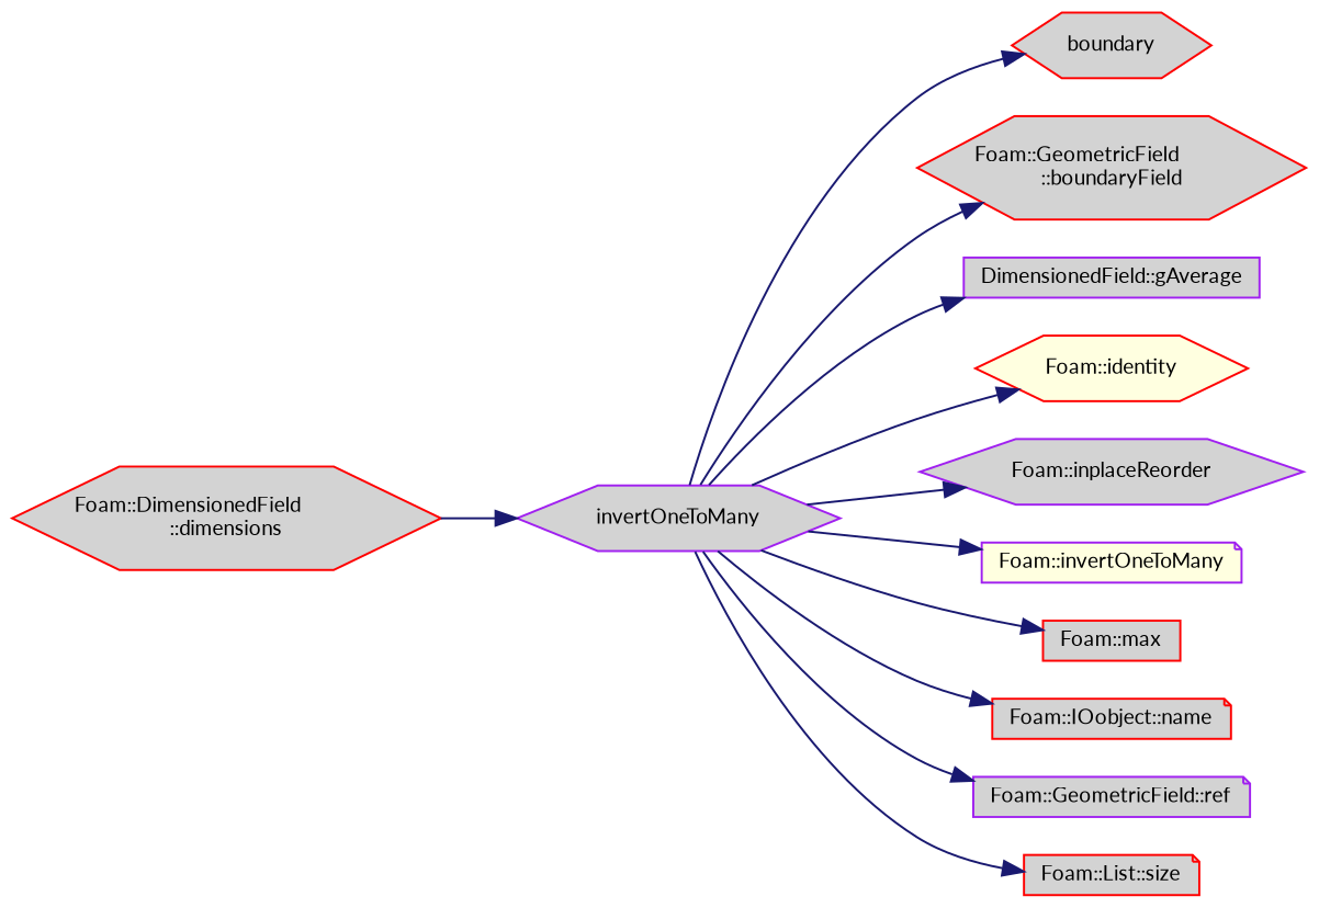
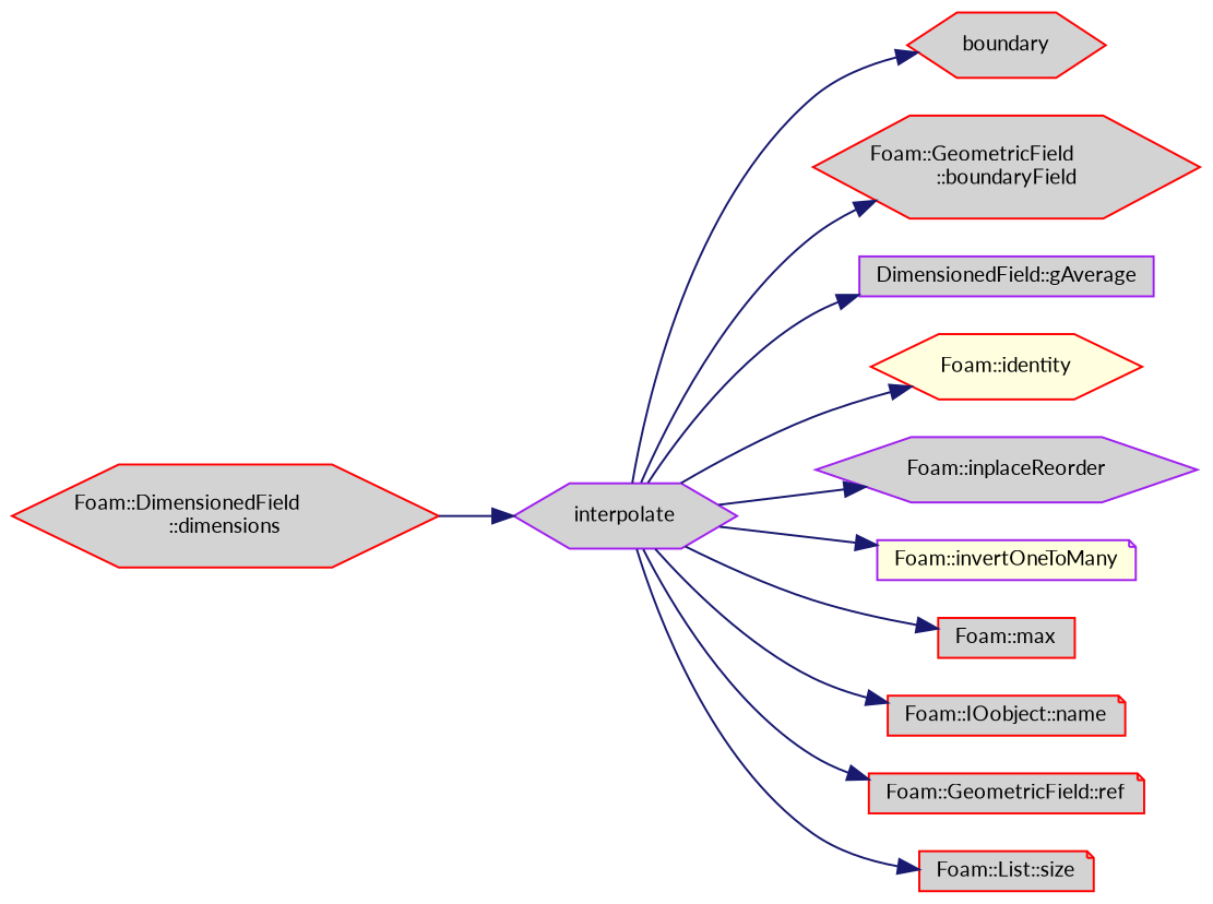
  digraph {
    fontname=Lato
    rankdir=LR
    node [color=red fillcolor=lightgrey fontname=Lato fontsize=10 shape=hexagon style=filled]
    edge [color=midnightblue fontname=Lato fontsize=10 labelfontname=Helvetica labelfontsize=10 style=solid]
-   n1 [color=purple fontcolor=black height=0.2 label=invertOneToMany width=0.4]
+   n1 [color=purple fontcolor=black height=0.2 label=interpolate width=0.4]
    n2 [height=0.2 label=boundary width=0.4]
    n3 [height=0.2 label="Foam::GeometricField\l::boundaryField" width=0.4]
    n4 [color=purple height=0.2 label="DimensionedField::gAverage" shape=box width=0.4]
    n5 [fillcolor=lightyellow height=0.2 label="Foam::identity" width=0.4]
    n6 [color=purple height=0.2 label="Foam::inplaceReorder" width=0.4]
    n7 [color=purple fillcolor=lightyellow height=0.2 label="Foam::invertOneToMany" shape=note width=0.4]
    n8 [height=0.2 label="Foam::max" shape=box width=0.4]
    n9 [height=0.2 label="Foam::IOobject::name" shape=note width=0.4]
-   n10 [color=purple height=0.2 label="Foam::GeometricField::ref" shape=note width=0.4]
+   n10 [height=0.2 label="Foam::GeometricField::ref" shape=note width=0.4]
    n11 [height=0.2 label="Foam::List::size" shape=note width=0.4]
    n12 [height=0.2 label="Foam::DimensionedField\l::dimensions" width=0.4]
    n1 -> n2
    n1 -> n3
    n1 -> n4
    n1 -> n5
    n1 -> n6
    n1 -> n7
    n1 -> n8
    n1 -> n9
    n1 -> n10
    n1 -> n11
    n12 -> n1
  }
